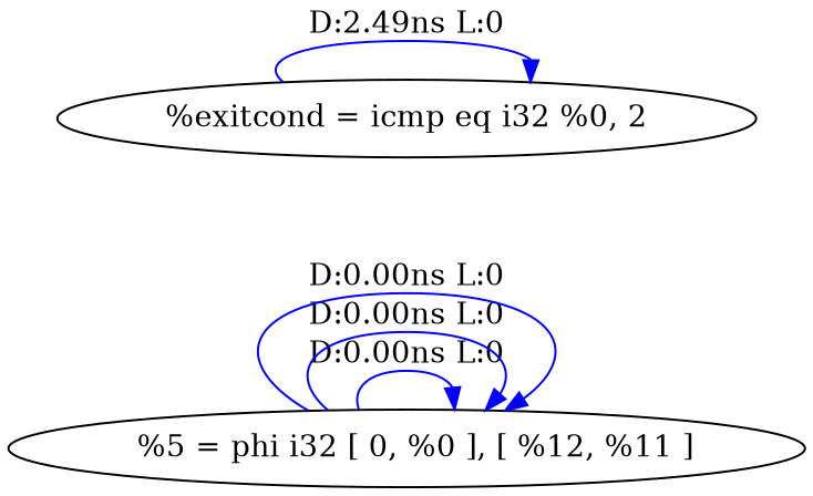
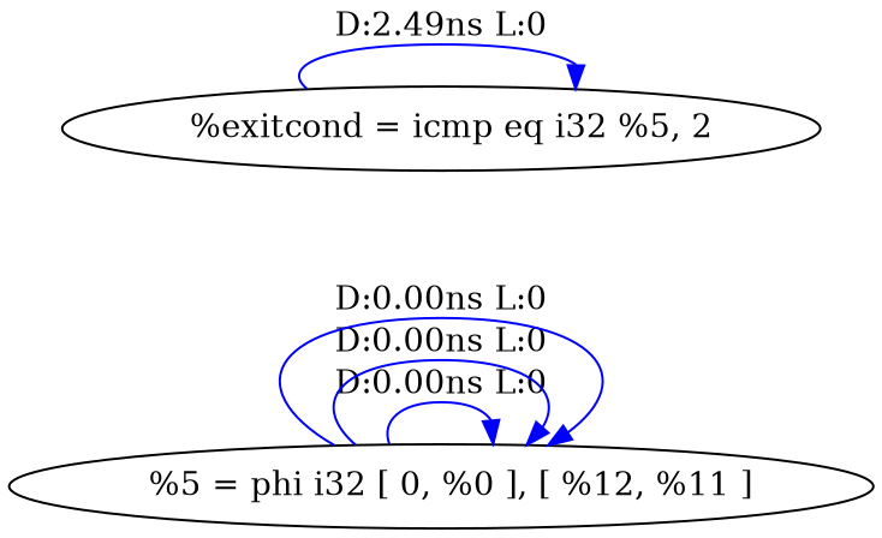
  digraph {
    rankdir=LR
    edge [color=blue]
    n1 [label="  %5 = phi i32 [ 0, %0 ], [ %12, %11 ]"]
-   n2 [label="%exitcond = icmp eq i32 %0, 2"]
+   n2 [label="  %exitcond = icmp eq i32 %5, 2"]
    n1 -> n1 [label="D:0.00ns L:0"]
    n1 -> n1 [label="D:0.00ns L:0"]
    n1 -> n1 [label="D:0.00ns L:0"]
    n2 -> n2 [label="D:2.49ns L:0"]
  }
